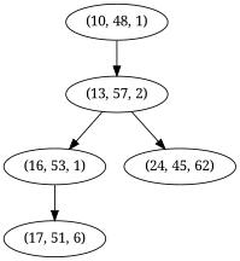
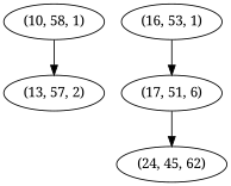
  digraph {
    fontname="Noto Serif"
    node [fontname="Noto Serif"]
    edge [fontname="Noto Serif"]
-   "(10, 58, 1)" [label="(10, 48, 1)"]
+   "(10, 58, 1)"
    "(13, 57, 2)"
    n3 [label="(16, 53, 1)"]
    "(17, 51, 6)"
    n5 [label="(24, 45, 62)"]
    "(10, 58, 1)" -> "(13, 57, 2)"
-   "(13, 57, 2)" -> n3
    n3 -> "(17, 51, 6)"
-   "(13, 57, 2)" -> n5
+   "(17, 51, 6)" -> n5
  }
